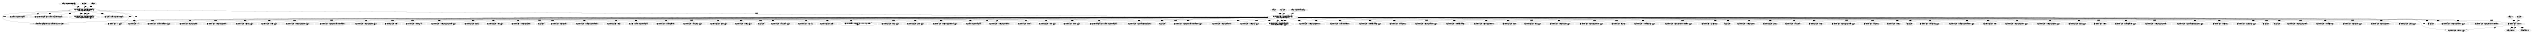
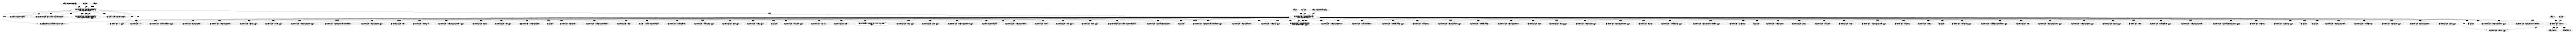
  digraph {
    fontname="DejaVu Sans"
    node [fontname="DejaVu Sans"]
    edge [fontname="DejaVu Sans"]
    n1 [label="(Call,strcmp(*argv, \"--sbitlow\"))"]
    n2 [label="(Literal,\"--sbitlow\")"]
    n3 [label="(Call,strcmp(*argv, \"--sbitlow\") == 0)"]
    n4 [label="(MethodReturn,int)"]
    n5 [label="(Call,strncmp(*argv, \"--transform-enable=\",\n sizeof \"--transform-enable\"))"]
    n6 [label="(Call,5+*argv)"]
    n7 [label="(Call,strcmp(*argv, \"--nogamma-threshold\") == 0)"]
    n8 [label="(Call,strcmp(*argv, \"--calculations-follow-bit-depth\"))"]
    n9 [label="(Call,strcmp(*argv, \"--use-input-precision\") == 0)"]
    n10 [label="(Call,strcmp(*argv, \"--gamma-16-to-8\"))"]
    n11 [label="(Call,strcmp(*argv, \"--nogamma-transform\"))"]
    n12 [label="(Call,strcmp(*argv, \"--gamma\") == 0)"]
    n13 [label="(Call,strcmp(*argv, \"--log8\") == 0)"]
    n14 [label="(Call,strcmp(*argv, \"--nogamma-transform\") == 0)"]
    n15 [label="(Call,strcmp(*argv, \"--calculations-use-input-precision\"))"]
    n16 [label="(Call,strcmp(*argv, \"--gamma-16-to-8\") == 0)"]
    n17 [label="(Call,strcmp(5+*argv, \"pc8\"))"]
    n18 [label="(Call,strncmp(*argv, \"--option=\", 9))"]
    n19 [label="(Call,strcmp(*argv, \"--nogamma-alpha-mode\") == 0)"]
    n20 [label="(Call,strcmp(5+*argv, \"calc16\"))"]
    n21 [label="(Call,strcmp(5+*argv, \"pc8\") == 0)"]
    n22 [label="(Call,strcmp(*argv, \"--nogamma-16-to-8\"))"]
    n23 [label="(Call,5+*argv)"]
    n24 [label="(Call,strcmp(*argv, \"--gamma-sbit\"))"]
    n25 [label="(Call,strcmp(*argv, \"--use-calculation-precision\"))"]
    n26 [label="(Call,strcmp(5+*argv, \"pc16\"))"]
    n27 [label="(Call,*argv + sizeof \"--transform-enable\")"]
    n28 [label="(Call,strcmp(*argv, \"--use-update-info\"))"]
-   n29 [label="(MethodReturn,safecat(command, sizeof command, cp, *argv))"]
+   n29 [label="(Call,safecat(command, sizeof command, cp, *argv))"]
    n30 [label="(Call,strcmp(*argv, \"--expand16\") == 0)"]
    n31 [label="(Call,strcmp(5+*argv, \"calc8\") == 0)"]
    n32 [label="(Call,strcmp(*argv, \"--log16\") == 0)"]
    n33 [label="(Call,5+*argv)"]
    n34 [label="(Call,strcmp(*argv, \"--exhaustive\") == 0)"]
    n35 [label="(Call,strncmp(*argv, \"--max\", 5))"]
    n36 [label="(Call,strcmp(5+*argv, \"abs8\"))"]
    n37 [label="(Call,fprintf(stderr, \"pngvalid: %s: unknown 'max' option\n\", *argv))"]
    n38 [label="(Call,strcmp(5+*argv, \"out16\") == 0)"]
    n39 [label="(Call,strcmp(5+*argv, \"abs8\") == 0)"]
    n40 [label="(Call,strcmp(*argv, \"--nogamma-background\") == 0)"]
    n41 [label="(Call,sizeof \"--transform-enable\")"]
    n42 [label="(Call,strcmp(*argv, \"--nogamma-threshold\"))"]
    n43 [label="(Call,strcmp(*argv, \"--touch\"))"]
    n44 [label="(Call,strcmp(5+*argv, \"out8\") == 0)"]
    n45 [label="(Call,strcmp(*argv, \"--touch\") == 0)"]
    n46 [label="(Call,transform_enable(*argv + sizeof \"--transform-enable\"))"]
    n47 [label="(Call,strcmp(*argv, \"--assume-16-bit-calculations\"))"]
    n48 [label="(Call,5+*argv)"]
    n49 [label="(Call,strcmp(*argv, \"--calculations-use-input-precision\") == 0)"]
    n50 [label="(Call,strcmp(*argv, \"--gamma-threshold\"))"]
    n51 [label="(Call,strcmp(*argv, \"--nogamma\") == 0)"]
    n52 [label="(Call,strncmp(*argv, \"--transform-enable=\",\n sizeof \"--transform-enable\") == 0)"]
    n53 [label="(Call,strcmp(*argv, \"--nogamma-background\"))"]
    n54 [label="(Call,strcmp(*argv, \"--use-input-precision\"))"]
    n55 [label="(Call,strcmp(*argv, \"--progressive-read\") == 0)"]
    n56 [label="(Call,strcmp(*argv, \"--noexpand16\"))"]
    n57 [label="(Call,strcmp(*argv, \"--gamma-threshold\") == 0)"]
    n58 [label="(Call,strcmp(*argv, \"--progressive-read\"))"]
    n59 [label="(Call,strcmp(*argv, \"--gamma-background\"))"]
    n60 [label="(Call,strcmp(5+*argv, \"calc8\"))"]
    n61 [label="(Call,strcmp(5+*argv, \"pc16\") == 0)"]
    n62 [label="(Call,strcmp(*argv, \"--nogamma-sbit\") == 0)"]
    n63 [label="(Call,strcmp(*argv, \"--gamma-background\") == 0)"]
    n64 [label="(Call,strcmp(*argv, \"--gamma\"))"]
    n65 [label="(Call,strcmp(*argv, \"--more-gammas\") == 0)"]
    n66 [label="(Call,strcmp(*argv, \"--calculations-follow-bit-depth\") == 0)"]
    n67 [label="(Call,strcmp(*argv, \"--all-gammas\"))"]
    n68 [label="(Call,5+*argv)"]
    n69 [label="(Call,strcmp(*argv, \"-v\") == 0)"]
    n70 [label="(Call,strcmp(*argv, \"--nogamma-sbit\"))"]
    n71 [label="(Call,strcmp(5+*argv, \"abs16\"))"]
    n72 [label="(Call,strcmp(*argv, \"--exhaustive\"))"]
    n73 [label="(Call,strcmp(5+*argv, \"out16\"))"]
    n74 [label="(Call,strcmp(*argv, \"--gamma-alpha-mode\") == 0)"]
    n75 [label="(Call,strcmp(*argv, \"-v\"))"]
    n76 [label="(Call,strcmp(*argv, \"--expand16\"))"]
    n77 [label="(Call,strcmp(*argv, \"--log16\"))"]
    n78 [label="(Call,5+*argv)"]
    n79 [label="(Call,strcmp(*argv, \"--noexpand16\") == 0)"]
    n80 [label="(Call,strcmp(*argv, \"--use-calculation-precision\") == 0)"]
    n81 [label="(Call,strcmp(5+*argv, \"out8\"))"]
    n82 [label="(Call,strcmp(*argv, \"--gamma-transform\") == 0)"]
    n83 [label="(Call,strcmp(*argv, \"--nogamma-16-to-8\") == 0)"]
    n84 [label="(Call,strcmp(5+*argv, \"calc16\") == 0)"]
    n85 [label="(Call,strcmp(*argv, \"--log8\"))"]
    n86 [label="(Call,strcmp(*argv, \"--use-update-info\") == 0)"]
    n87 [label="(Call,strcmp(*argv, \"--nogamma-alpha-mode\"))"]
    n88 [label="(Call,strcmp(*argv, \"--assume-16-bit-calculations\") == 0)"]
    n89 [label="(Call,strcmp(*argv, \"--nogamma\"))"]
    n90 [label="(Call,strcmp(*argv, \"--all-gammas\") == 0)"]
    n91 [label="(Call,5+*argv)"]
    n92 [label="(Call,5+*argv)"]
    n93 [label="(Call,strcmp(*argv, \"--gamma-alpha-mode\"))"]
    n94 [label="(Call,strcmp(*argv, \"--more-gammas\"))"]
    n95 [label="(Call,strcmp(*argv, \"--gamma-sbit\") == 0)"]
    n96 [label="(Call,strcmp(*argv, \"--gamma-transform\"))"]
    n97 [label="(Call,strcmp(5+*argv, \"abs16\") == 0)"]
    n98 [label="(Call,strncmp(*argv, \"--transform-disable=\",\n sizeof \"--transform-disable\"))"]
    n99 [label="(Call,sizeof \"--transform-disable\")"]
    n100 [label="(Call,transform_disable(*argv + sizeof \"--transform-disable\"))"]
    n101 [label="(Call,strncmp(*argv, \"--transform-disable=\",\n sizeof \"--transform-disable\") == 0)"]
    n102 [label="(Call,*argv + sizeof \"--transform-disable\")"]
    n103 [label="(Literal,\"--transform-enable=\")"]
    n104 [label="(Literal,0)"]
    n105 [label="(Literal,\"--transform-disable=\")"]
    n106 [label="(Call,*argv)"]
    n107 [label="(Call,*argv)"]
    n108 [label="(Literal,0)"]
    n109 [label="(Literal,0)"]
    n110 [label="(Call,*argv)"]
    n1 -> n2 [label="CFG: "]
    n1 -> n3 [label="AST: "]
    n1 -> n4 [label="DDG: "]
    n2 -> n1 [label="AST: "]
    n5 -> n1 [label="DDG: "]
    n5 -> n3 [label="DDG: "]
    n5 -> n6 [label="DDG: "]
    n5 -> n7 [label="DDG: "]
    n5 -> n8 [label="DDG: "]
    n5 -> n9 [label="DDG: "]
    n5 -> n10 [label="DDG: "]
    n5 -> n11 [label="DDG: "]
    n5 -> n12 [label="DDG: "]
    n5 -> n13 [label="DDG: "]
    n5 -> n14 [label="DDG: "]
    n5 -> n15 [label="DDG: "]
    n5 -> n16 [label="DDG: "]
    n5 -> n17 [label="DDG: "]
    n5 -> n18 [label="DDG: "]
    n5 -> n19 [label="DDG: "]
    n5 -> n20 [label="DDG: "]
    n5 -> n21 [label="DDG: "]
    n5 -> n22 [label="DDG: "]
    n5 -> n23 [label="DDG: "]
    n5 -> n24 [label="DDG: "]
    n5 -> n25 [label="DDG: "]
    n5 -> n26 [label="DDG: "]
    n5 -> n27 [label="DDG: "]
    n5 -> n28 [label="DDG: "]
    n5 -> n29 [label="DDG: "]
    n5 -> n30 [label="DDG: "]
    n5 -> n31 [label="DDG: "]
    n5 -> n32 [label="DDG: "]
    n5 -> n33 [label="DDG: "]
    n5 -> n34 [label="DDG: "]
    n5 -> n35 [label="DDG: "]
    n5 -> n36 [label="DDG: "]
    n5 -> n37 [label="DDG: "]
    n5 -> n38 [label="DDG: "]
    n5 -> n39 [label="DDG: "]
    n5 -> n40 [label="DDG: "]
    n5 -> n41 [label="CFG: "]
    n5 -> n42 [label="DDG: "]
    n5 -> n43 [label="DDG: "]
    n5 -> n44 [label="DDG: "]
    n5 -> n45 [label="DDG: "]
    n5 -> n46 [label="DDG: "]
    n5 -> n47 [label="DDG: "]
    n5 -> n48 [label="DDG: "]
    n5 -> n49 [label="DDG: "]
    n5 -> n50 [label="DDG: "]
    n5 -> n51 [label="DDG: "]
    n5 -> n52 [label="AST: "]
    n5 -> n52 [label="DDG: "]
    n5 -> n52 [label="DDG: "]
    n5 -> n53 [label="DDG: "]
    n5 -> n54 [label="DDG: "]
    n5 -> n55 [label="DDG: "]
    n5 -> n56 [label="DDG: "]
    n5 -> n57 [label="DDG: "]
    n5 -> n58 [label="DDG: "]
    n5 -> n59 [label="DDG: "]
    n5 -> n60 [label="DDG: "]
    n5 -> n61 [label="DDG: "]
    n5 -> n62 [label="DDG: "]
    n5 -> n63 [label="DDG: "]
    n5 -> n64 [label="DDG: "]
    n5 -> n65 [label="DDG: "]
    n5 -> n66 [label="DDG: "]
    n5 -> n67 [label="DDG: "]
    n5 -> n68 [label="DDG: "]
    n5 -> n69 [label="DDG: "]
    n5 -> n70 [label="DDG: "]
    n5 -> n71 [label="DDG: "]
    n5 -> n72 [label="DDG: "]
    n5 -> n73 [label="DDG: "]
    n5 -> n74 [label="DDG: "]
    n5 -> n75 [label="DDG: "]
    n5 -> n76 [label="DDG: "]
    n5 -> n77 [label="DDG: "]
    n5 -> n78 [label="DDG: "]
    n5 -> n79 [label="DDG: "]
    n5 -> n80 [label="DDG: "]
    n5 -> n81 [label="DDG: "]
    n5 -> n82 [label="DDG: "]
    n5 -> n83 [label="DDG: "]
    n5 -> n84 [label="DDG: "]
    n5 -> n85 [label="DDG: "]
    n5 -> n86 [label="DDG: "]
    n5 -> n87 [label="DDG: "]
    n5 -> n88 [label="DDG: "]
    n5 -> n89 [label="DDG: "]
    n5 -> n90 [label="DDG: "]
    n5 -> n91 [label="DDG: "]
    n5 -> n92 [label="DDG: "]
    n5 -> n93 [label="DDG: "]
    n5 -> n94 [label="DDG: "]
    n5 -> n95 [label="DDG: "]
    n5 -> n96 [label="DDG: "]
    n5 -> n97 [label="DDG: "]
    n41 -> n5 [label="AST: "]
    n98 -> n5 [label="DDG: "]
    n98 -> n29 [label="DDG: "]
    n98 -> n69 [label="DDG: "]
    n98 -> n75 [label="DDG: "]
    n98 -> n99 [label="CFG: "]
    n98 -> n100 [label="DDG: "]
    n98 -> n101 [label="AST: "]
    n98 -> n101 [label="DDG: "]
    n98 -> n101 [label="DDG: "]
    n98 -> n102 [label="DDG: "]
    n99 -> n98 [label="AST: "]
    n103 -> n5 [label="AST: "]
    n104 -> n5 [label="CFG: "]
    n105 -> n98 [label="AST: "]
    n106 -> n98 [label="AST: "]
    n107 -> n5 [label="AST: "]
    n108 -> n98 [label="CFG: "]
    n109 -> n1 [label="CFG: "]
    n110 -> n1 [label="AST: "]
  }
